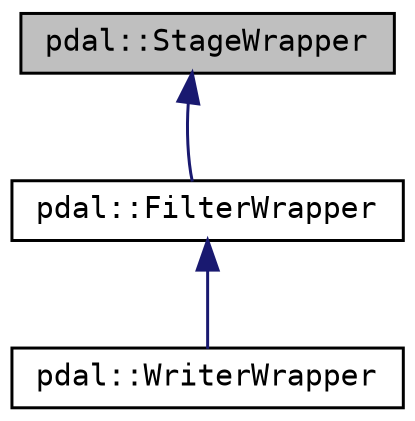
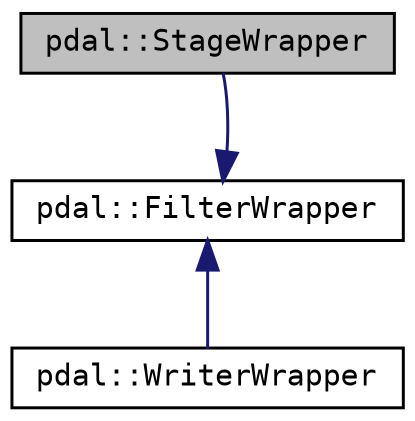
  digraph {
    fontname="DejaVu Sans Mono"
    node [color=black fillcolor=white fontname="DejaVu Sans Mono" fontsize=10 shape=record style=filled]
    edge [color=midnightblue dir=back fontname="DejaVu Sans Mono" fontsize=10 labelfontname=Helvetica labelfontsize=10 style=solid]
    n1 [fillcolor=grey75 fontcolor=black height=0.2 label="pdal::StageWrapper" width=0.4]
    n2 [height=0.2 label="pdal::FilterWrapper" width=0.4]
    n3 [height=0.2 label="pdal::WriterWrapper" width=0.4]
-   n1 -> n2
+   n2 -> n1
    n2 -> n3
  }
